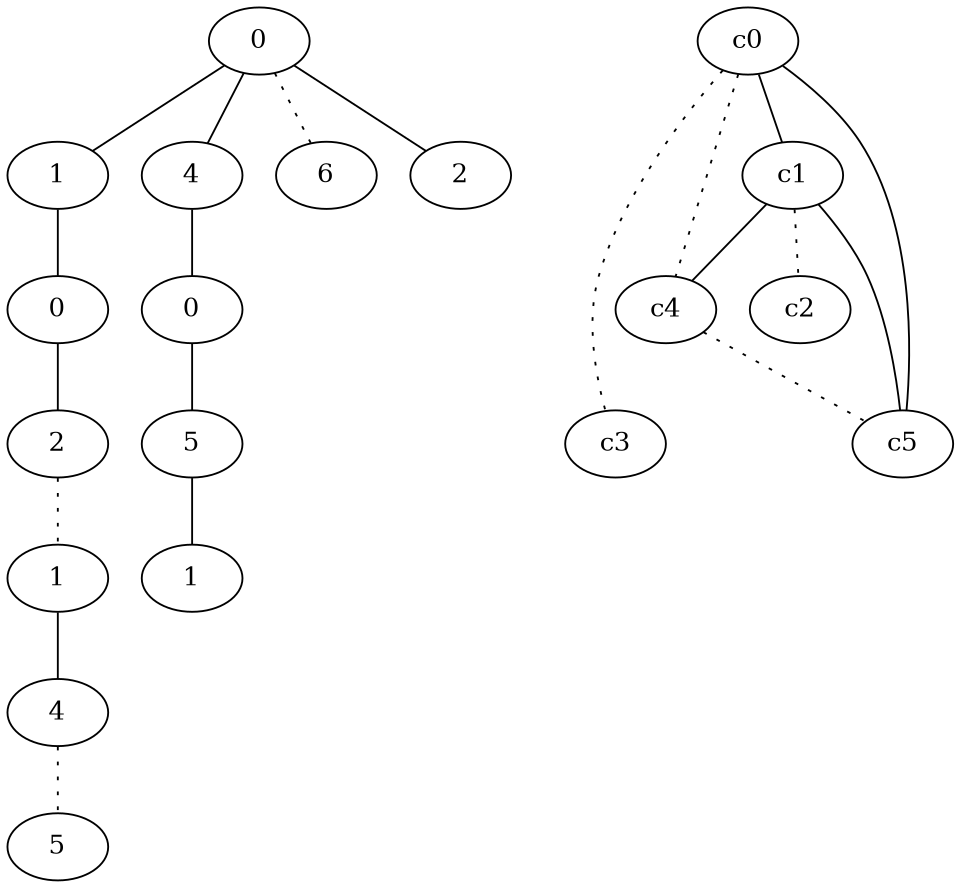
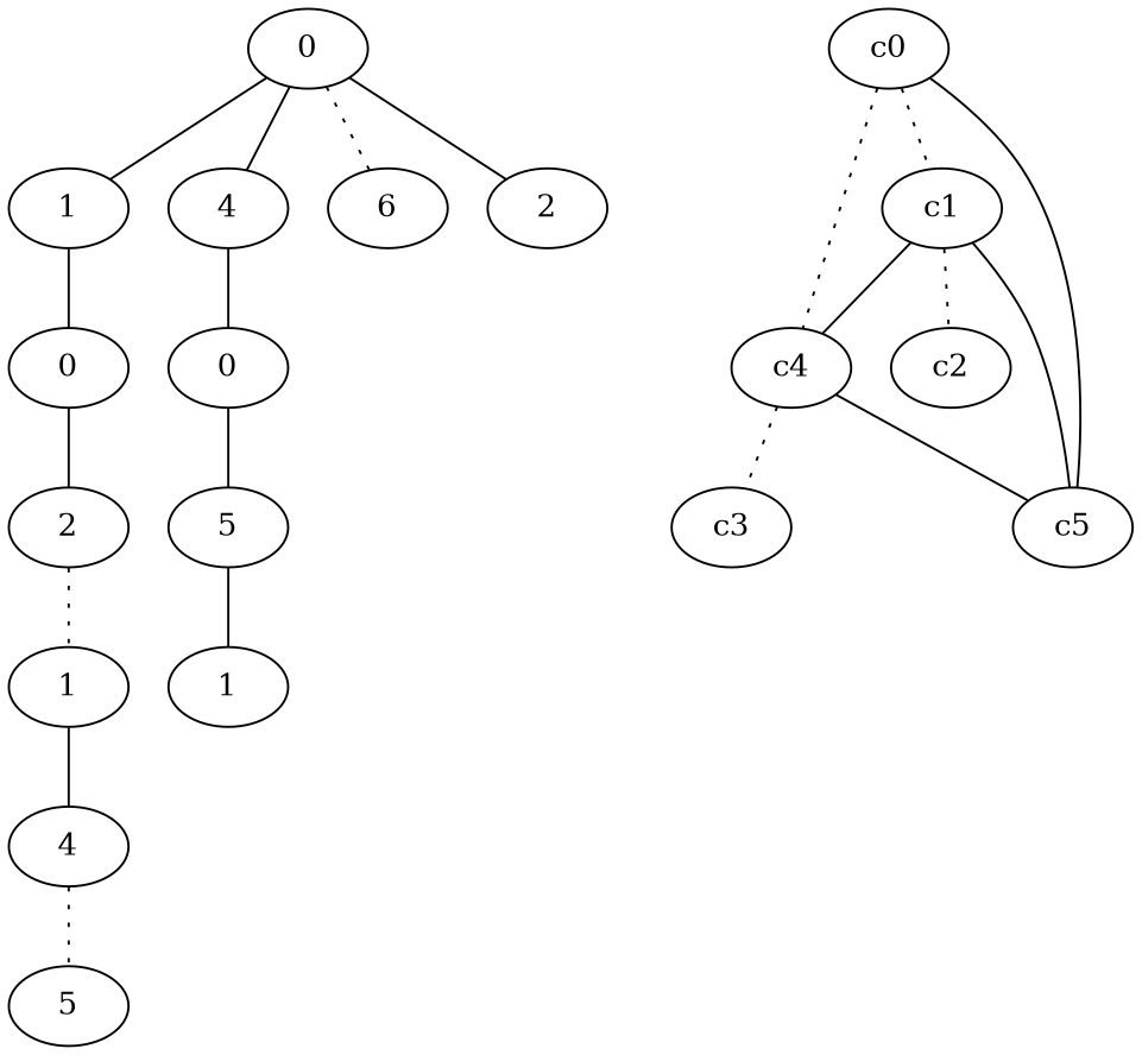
  graph {
    n1 [label=0]
    n2 [label=1]
    n3 [label=4]
    n4 [label=6]
    n5 [label=2]
    n6 [label=0]
    n7 [label=0]
    n8 [label=2]
    n9 [label=1]
    n10 [label=4]
    n11 [label=5]
    n12 [label=5]
    n13 [label=1]
    c0
    c1
    c3
    c4
    c5
    c2
    n1 -- n2
    n1 -- n3
    n1 -- n4 [style=dotted]
    n1 -- n5
    n2 -- n6
    n3 -- n7
    n6 -- n8
    n7 -- n12
    n8 -- n9 [style=dotted]
    n9 -- n10
    n10 -- n11 [style=dotted]
    n12 -- n13
-   c0 -- c1
-   c0 -- c3 [style=dotted]
+   c0 -- c1 [style=dotted]
+   c4 -- c3 [style=dotted]
    c0 -- c4 [style=dotted]
    c0 -- c5
    c1 -- c4
    c1 -- c5
    c1 -- c2 [style=dotted]
-   c4 -- c5 [style=dotted]
+   c4 -- c5 [style=solid]
  }
